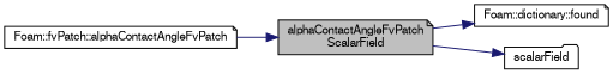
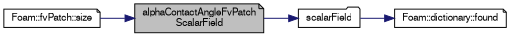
  digraph {
    rankdir=LR
    node [color=black fontname=FreeSans fontsize=10 shape=note]
    edge [color=midnightblue fontname=FreeSans fontsize=10 labelfontname=FreeSans labelfontsize=10 style=solid]
    n1 [fillcolor=grey75 fontcolor=black height=0.2 label="alphaContactAngleFvPatch\lScalarField" style=filled width=0.4]
    n2 [height=0.2 label="Foam::dictionary::found" width=0.4]
    n3 [height=0.2 label=scalarField shape=folder width=0.4]
-   n4 [height=0.2 label="Foam::fvPatch::alphaContactAngleFvPatch" width=0.4]
-   n1 -> n2
+   n4 [height=0.2 label="Foam::fvPatch::size" width=0.4]
+   n3 -> n2
    n1 -> n3
    n4 -> n1
  }
